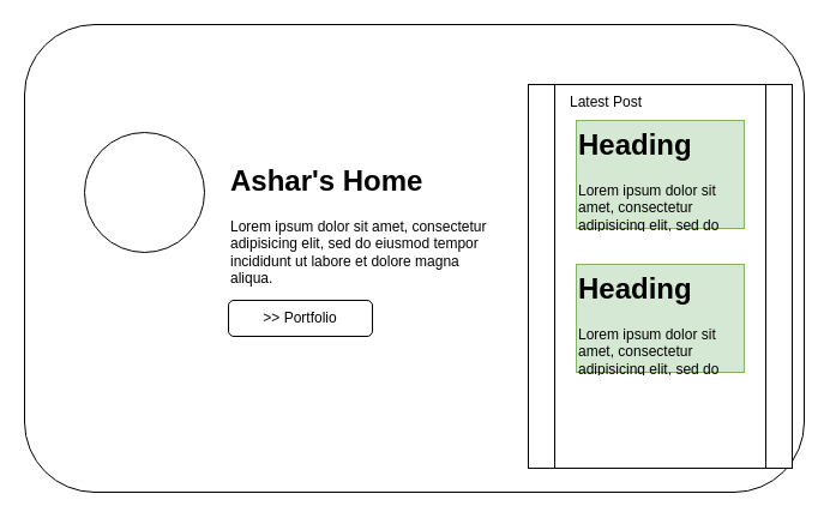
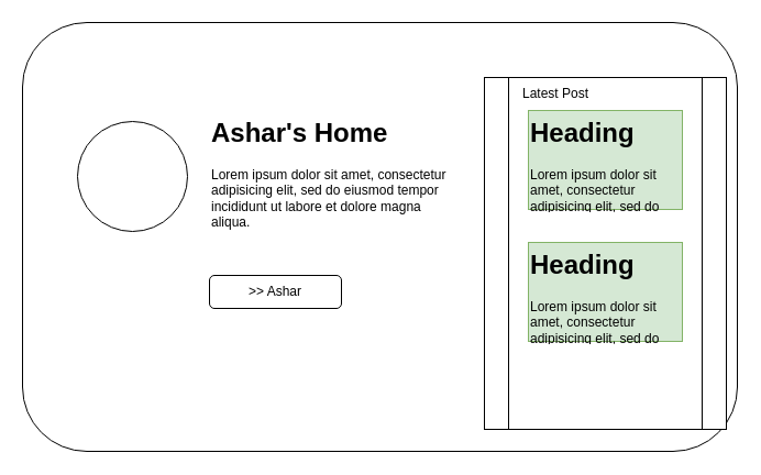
  <mxCell id="0" />
  <mxCell id="1" parent="0" />
  <mxCell id="2" value="" style="rounded=1;whiteSpace=wrap;html=1;" vertex="1" parent="1"><mxGeometry x="20" y="20" width="650" height="390" as="geometry" /></mxCell>
  <mxCell id="3" value="" style="ellipse;whiteSpace=wrap;html=1;" vertex="1" parent="1"><mxGeometry x="70" y="110" width="100" height="100" as="geometry" /></mxCell>
- <mxCell id="4" value="&lt;h1 style=&quot;margin-top: 0px;&quot;&gt;Ashar's Home&lt;/h1&gt;&lt;p&gt;Lorem ipsum dolor sit amet, consectetur adipisicing elit, sed do eiusmod tempor incididunt ut labore et dolore magna aliqua.&lt;/p&gt;" style="text;html=1;whiteSpace=wrap;overflow=hidden;rounded=0;" vertex="1" parent="1"><mxGeometry x="190" y="130" width="230" height="110" as="geometry" /></mxCell>
+ <mxCell id="4" value="&lt;h1 style=&quot;margin-top: 0px;&quot;&gt;Ashar's Home&lt;/h1&gt;&lt;p&gt;Lorem ipsum dolor sit amet, consectetur adipisicing elit, sed do eiusmod tempor incididunt ut labore et dolore magna aliqua.&lt;/p&gt;" style="text;html=1;whiteSpace=wrap;overflow=hidden;rounded=0;" vertex="1" parent="1"><mxGeometry x="190" y="100" width="230" height="110" as="geometry" /></mxCell>
  <mxCell id="5" value="" style="shape=process;whiteSpace=wrap;html=1;backgroundOutline=1;" vertex="1" parent="1"><mxGeometry x="440" y="70" width="220" height="320" as="geometry" /></mxCell>
  <mxCell id="6" value="&lt;h1 style=&quot;margin-top: 0px;&quot;&gt;Heading&lt;/h1&gt;&lt;p&gt;Lorem ipsum dolor sit amet, consectetur adipisicing elit, sed do eiusmod tempor incididunt ut labore et dolore magna aliqua.&lt;/p&gt;" style="text;html=1;whiteSpace=wrap;overflow=hidden;rounded=0;fillColor=#d5e8d4;strokeColor=#82b366;" vertex="1" parent="1"><mxGeometry x="480" y="100" width="140" height="90" as="geometry" /></mxCell>
  <mxCell id="7" value="&lt;h1 style=&quot;margin-top: 0px;&quot;&gt;Heading&lt;/h1&gt;&lt;p&gt;Lorem ipsum dolor sit amet, consectetur adipisicing elit, sed do eiusmod tempor incididunt ut labore et dolore magna aliqua.&lt;/p&gt;" style="text;html=1;whiteSpace=wrap;overflow=hidden;rounded=0;fillColor=#d5e8d4;strokeColor=#82b366;" vertex="1" parent="1"><mxGeometry x="480" y="220" width="140" height="90" as="geometry" /></mxCell>
  <mxCell id="8" value="Latest Post" style="text;html=1;align=center;verticalAlign=middle;whiteSpace=wrap;rounded=0;" vertex="1" parent="1"><mxGeometry x="470" y="70" width="70" height="30" as="geometry" /></mxCell>
- <mxCell id="9" value="&amp;gt;&amp;gt; Portfolio" style="rounded=1;whiteSpace=wrap;html=1;" vertex="1" parent="1"><mxGeometry x="190" y="250" width="120" height="30" as="geometry" /></mxCell>
+ <mxCell id="9" value="&amp;gt;&amp;gt; Ashar" style="rounded=1;whiteSpace=wrap;html=1;" vertex="1" parent="1"><mxGeometry x="190" y="250" width="120" height="30" as="geometry" /></mxCell>
